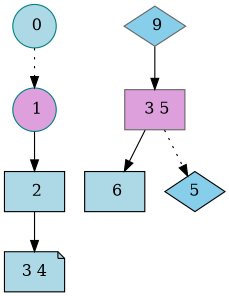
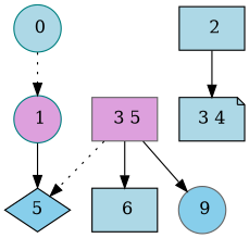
  digraph {
    node [color=black fillcolor=lightblue shape=box style=filled]
    edge [style=solid]
    " 0" [color=teal shape=circle]
    " 1" [color=teal fillcolor=plum shape=circle]
    " 2"
    " 3 5" [color=gray40 fillcolor=plum]
    " 6"
    n6 [fillcolor=skyblue label=5 shape=diamond]
-   " 9" [color=gray40 fillcolor=skyblue shape=diamond]
+   " 9" [color=gray40 fillcolor=skyblue shape=circle]
    n8 [label="3 4" shape=note]
    " 0" -> " 1" [style=dotted]
-   " 1" -> " 2"
+   " 1" -> n6
    " 2" -> n8
    " 3 5" -> " 6"
    " 3 5" -> n6 [style=dotted]
-   " 9" -> " 3 5"
+   " 3 5" -> " 9"
  }
